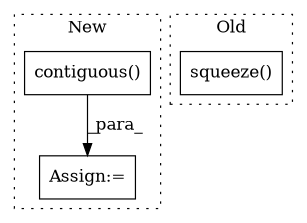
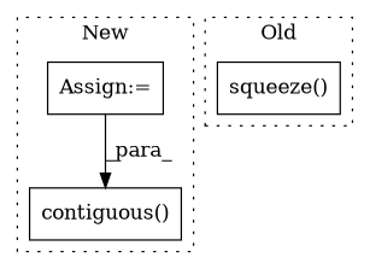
  digraph {
    node [a=75 shape=box]
    n1 [l=14 label="contiguous()" s=4913]
    n2 [a=68 l=3 label="Assign:=" s=4910]
    n3 [l=25 label="squeeze()" s=5870]
    subgraph cluster_1 {
      label=New
      style=dotted
      n1
      n2
    }
    subgraph cluster_2 {
      label=Old
      style=dotted
      n3
    }
-   n1 -> n2 [label=_para_]
+   n2 -> n1 [label=_para_]
  }
